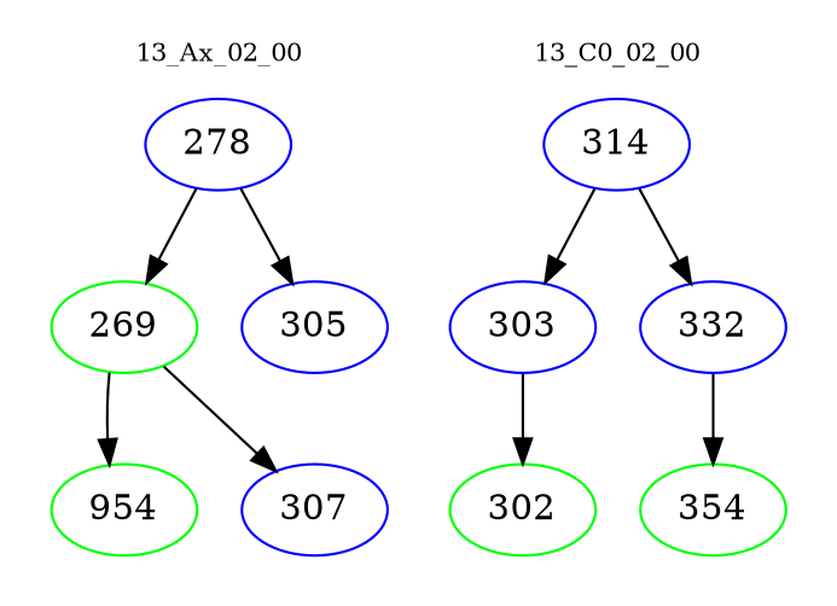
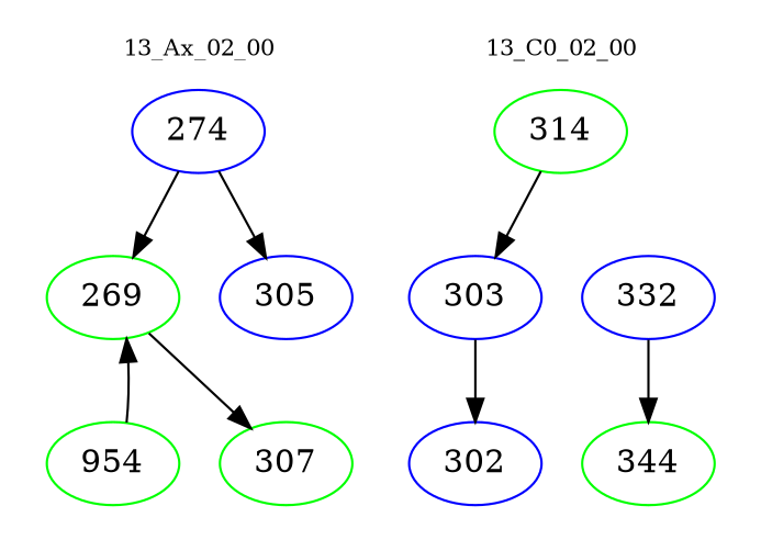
  digraph {
    node [color=blue]
    edge [color=black]
-   n1 [label=278]
+   n1 [label=274]
    n2 [color=green label=269]
    n3 [label=305]
    n4 [color=green label=954]
-   n5 [label=307]
-   n6 [label=314]
+   n5 [color=green label=307]
+   n6 [color=green label=314]
    n7 [label=303]
    n8 [label=332]
-   n9 [color=green label=302]
-   n10 [color=green label=354]
+   n9 [label=302]
+   n10 [color=green label=344]
    subgraph cluster_1 {
      color=white
      fontsize=10
      label="13_Ax_02_00"
      n1
      n2
      n3
      n4
      n5
    }
    subgraph cluster_2 {
      color=white
      fontsize=10
      label="13_C0_02_00"
      n6
      n7
      n8
      n9
      n10
    }
    n1 -> n2
    n1 -> n3
-   n2 -> n4
+   n4 -> n2
    n2 -> n5
    n6 -> n7
-   n6 -> n8
    n7 -> n9
    n8 -> n10
  }
